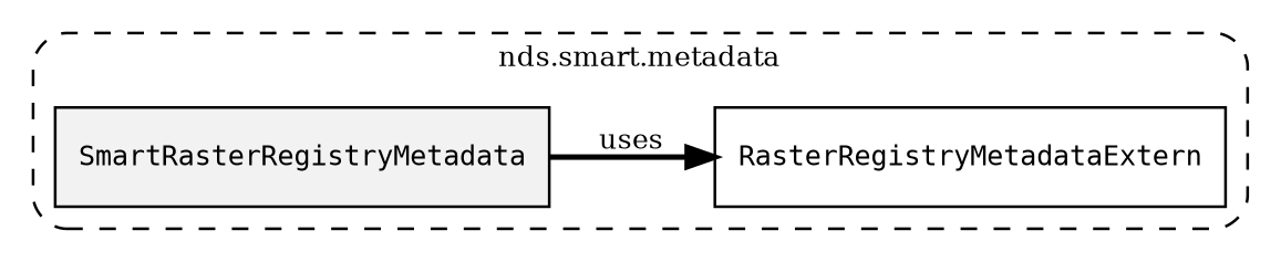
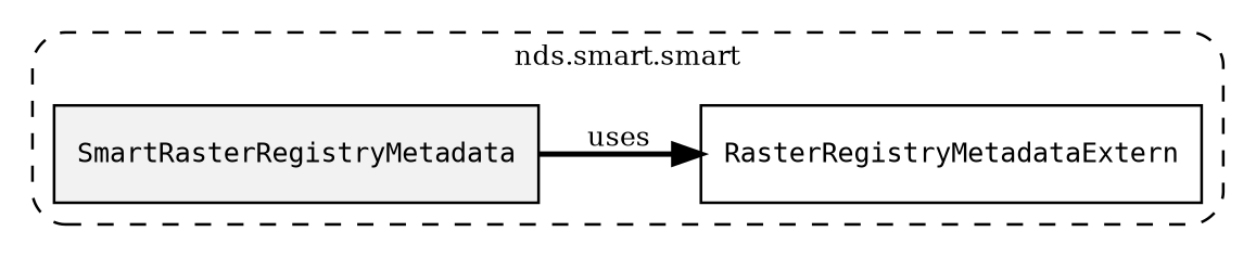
  digraph {
    fontsize=10
    rankdir=LR
    node [fontsize=10 shape=box]
    n1 [fillcolor="#0000000D" label=<<font face="monospace"><table align="center" border="0" cellspacing="0" cellpadding="0"><tr><td href="../../../content/packages/nds.smart.metadata.html#Structure-SmartRasterRegistryMetadata" title="Structure defined in nds.smart.metadata">SmartRasterRegistryMetadata</td></tr></table></font>> style=filled]
    n2 [label=<<font face="monospace"><table align="center" border="0" cellspacing="0" cellpadding="0"><tr><td href="../../../content/packages/nds.smart.metadata.html#Subtype-RasterRegistryMetadataExtern" title="Subtype defined in nds.smart.metadata">RasterRegistryMetadataExtern</td></tr></table></font>>]
    subgraph cluster_1 {
-     label="nds.smart.metadata"
+     label="nds.smart.smart"
      style="dashed, rounded"
      n1
      n2
    }
    n1 -> n2 [fontsize=10 label=uses style=bold]
  }
